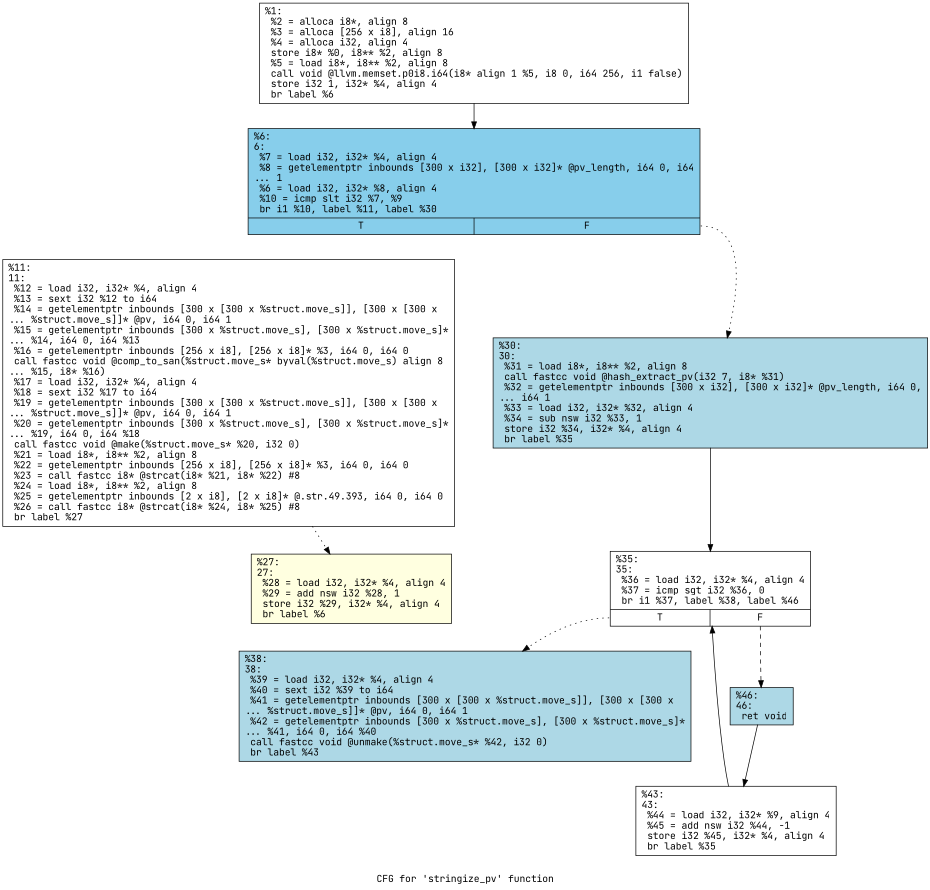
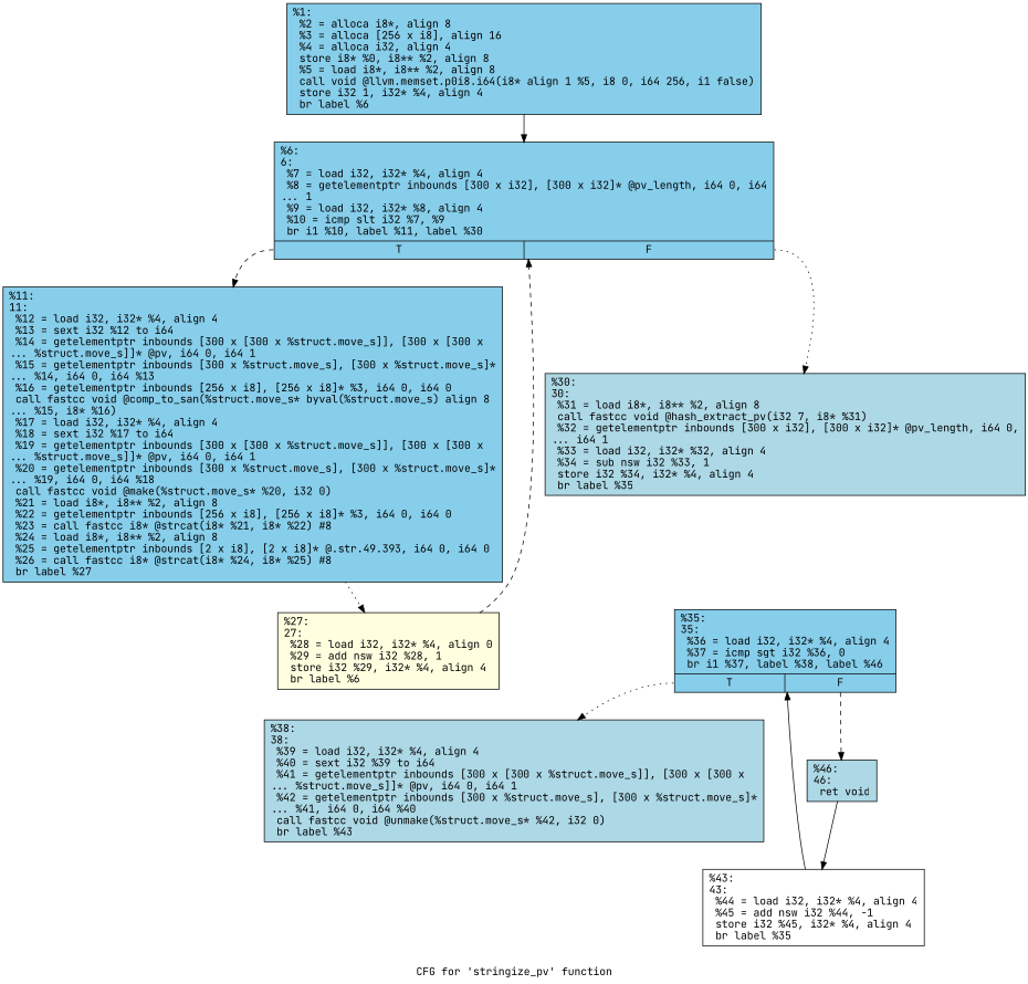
  digraph {
    fontname="JetBrains Mono"
    label="CFG for 'stringize_pv' function"
    node [fillcolor=white fontname="JetBrains Mono" shape=record style=filled]
    edge [fontname="JetBrains Mono" style=solid]
-   n1 [label="{%1:\l  %2 = alloca i8*, align 8\l  %3 = alloca [256 x i8], align 16\l  %4 = alloca i32, align 4\l  store i8* %0, i8** %2, align 8\l  %5 = load i8*, i8** %2, align 8\l  call void @llvm.memset.p0i8.i64(i8* align 1 %5, i8 0, i64 256, i1 false)\l  store i32 1, i32* %4, align 4\l  br label %6\l}"]
-   n2 [fillcolor=skyblue label="{%6:\l6:                                                \l  %7 = load i32, i32* %4, align 4\l  %8 = getelementptr inbounds [300 x i32], [300 x i32]* @pv_length, i64 0, i64\l... 1\l  %6 = load i32, i32* %8, align 4\l  %10 = icmp slt i32 %7, %9\l  br i1 %10, label %11, label %30\l|{<s0>T|<s1>F}}"]
-   n3 [label="{%11:\l11:                                               \l  %12 = load i32, i32* %4, align 4\l  %13 = sext i32 %12 to i64\l  %14 = getelementptr inbounds [300 x [300 x %struct.move_s]], [300 x [300 x\l... %struct.move_s]]* @pv, i64 0, i64 1\l  %15 = getelementptr inbounds [300 x %struct.move_s], [300 x %struct.move_s]*\l... %14, i64 0, i64 %13\l  %16 = getelementptr inbounds [256 x i8], [256 x i8]* %3, i64 0, i64 0\l  call fastcc void @comp_to_san(%struct.move_s* byval(%struct.move_s) align 8\l... %15, i8* %16)\l  %17 = load i32, i32* %4, align 4\l  %18 = sext i32 %17 to i64\l  %19 = getelementptr inbounds [300 x [300 x %struct.move_s]], [300 x [300 x\l... %struct.move_s]]* @pv, i64 0, i64 1\l  %20 = getelementptr inbounds [300 x %struct.move_s], [300 x %struct.move_s]*\l... %19, i64 0, i64 %18\l  call fastcc void @make(%struct.move_s* %20, i32 0)\l  %21 = load i8*, i8** %2, align 8\l  %22 = getelementptr inbounds [256 x i8], [256 x i8]* %3, i64 0, i64 0\l  %23 = call fastcc i8* @strcat(i8* %21, i8* %22) #8\l  %24 = load i8*, i8** %2, align 8\l  %25 = getelementptr inbounds [2 x i8], [2 x i8]* @.str.49.393, i64 0, i64 0\l  %26 = call fastcc i8* @strcat(i8* %24, i8* %25) #8\l  br label %27\l}"]
+   n1 [fillcolor=skyblue label="{%1:\l  %2 = alloca i8*, align 8\l  %3 = alloca [256 x i8], align 16\l  %4 = alloca i32, align 4\l  store i8* %0, i8** %2, align 8\l  %5 = load i8*, i8** %2, align 8\l  call void @llvm.memset.p0i8.i64(i8* align 1 %5, i8 0, i64 256, i1 false)\l  store i32 1, i32* %4, align 4\l  br label %6\l}"]
+   n2 [fillcolor=skyblue label="{%6:\l6:                                                \l  %7 = load i32, i32* %4, align 4\l  %8 = getelementptr inbounds [300 x i32], [300 x i32]* @pv_length, i64 0, i64\l... 1\l  %9 = load i32, i32* %8, align 4\l  %10 = icmp slt i32 %7, %9\l  br i1 %10, label %11, label %30\l|{<s0>T|<s1>F}}"]
+   n3 [fillcolor=skyblue label="{%11:\l11:                                               \l  %12 = load i32, i32* %4, align 4\l  %13 = sext i32 %12 to i64\l  %14 = getelementptr inbounds [300 x [300 x %struct.move_s]], [300 x [300 x\l... %struct.move_s]]* @pv, i64 0, i64 1\l  %15 = getelementptr inbounds [300 x %struct.move_s], [300 x %struct.move_s]*\l... %14, i64 0, i64 %13\l  %16 = getelementptr inbounds [256 x i8], [256 x i8]* %3, i64 0, i64 0\l  call fastcc void @comp_to_san(%struct.move_s* byval(%struct.move_s) align 8\l... %15, i8* %16)\l  %17 = load i32, i32* %4, align 4\l  %18 = sext i32 %17 to i64\l  %19 = getelementptr inbounds [300 x [300 x %struct.move_s]], [300 x [300 x\l... %struct.move_s]]* @pv, i64 0, i64 1\l  %20 = getelementptr inbounds [300 x %struct.move_s], [300 x %struct.move_s]*\l... %19, i64 0, i64 %18\l  call fastcc void @make(%struct.move_s* %20, i32 0)\l  %21 = load i8*, i8** %2, align 8\l  %22 = getelementptr inbounds [256 x i8], [256 x i8]* %3, i64 0, i64 0\l  %23 = call fastcc i8* @strcat(i8* %21, i8* %22) #8\l  %24 = load i8*, i8** %2, align 8\l  %25 = getelementptr inbounds [2 x i8], [2 x i8]* @.str.49.393, i64 0, i64 0\l  %26 = call fastcc i8* @strcat(i8* %24, i8* %25) #8\l  br label %27\l}"]
    n4 [fillcolor=lightblue label="{%30:\l30:                                               \l  %31 = load i8*, i8** %2, align 8\l  call fastcc void @hash_extract_pv(i32 7, i8* %31)\l  %32 = getelementptr inbounds [300 x i32], [300 x i32]* @pv_length, i64 0,\l... i64 1\l  %33 = load i32, i32* %32, align 4\l  %34 = sub nsw i32 %33, 1\l  store i32 %34, i32* %4, align 4\l  br label %35\l}"]
-   n5 [fillcolor=lightyellow label="{%27:\l27:                                               \l  %28 = load i32, i32* %4, align 4\l  %29 = add nsw i32 %28, 1\l  store i32 %29, i32* %4, align 4\l  br label %6\l}"]
-   n6 [label="{%35:\l35:                                               \l  %36 = load i32, i32* %4, align 4\l  %37 = icmp sgt i32 %36, 0\l  br i1 %37, label %38, label %46\l|{<s0>T|<s1>F}}"]
+   n5 [fillcolor=lightyellow label="{%27:\l27:                                               \l  %28 = load i32, i32* %4, align 0\l  %29 = add nsw i32 %28, 1\l  store i32 %29, i32* %4, align 4\l  br label %6\l}"]
+   n6 [fillcolor=skyblue label="{%35:\l35:                                               \l  %36 = load i32, i32* %4, align 4\l  %37 = icmp sgt i32 %36, 0\l  br i1 %37, label %38, label %46\l|{<s0>T|<s1>F}}"]
    n7 [fillcolor=lightblue label="{%38:\l38:                                               \l  %39 = load i32, i32* %4, align 4\l  %40 = sext i32 %39 to i64\l  %41 = getelementptr inbounds [300 x [300 x %struct.move_s]], [300 x [300 x\l... %struct.move_s]]* @pv, i64 0, i64 1\l  %42 = getelementptr inbounds [300 x %struct.move_s], [300 x %struct.move_s]*\l... %41, i64 0, i64 %40\l  call fastcc void @unmake(%struct.move_s* %42, i32 0)\l  br label %43\l}"]
    n8 [fillcolor=lightblue label="{%46:\l46:                                               \l  ret void\l}"]
-   n9 [label="{%43:\l43:                                               \l  %44 = load i32, i32* %9, align 4\l  %45 = add nsw i32 %44, -1\l  store i32 %45, i32* %4, align 4\l  br label %35\l}"]
+   n9 [label="{%43:\l43:                                               \l  %44 = load i32, i32* %4, align 4\l  %45 = add nsw i32 %44, -1\l  store i32 %45, i32* %4, align 4\l  br label %35\l}"]
    n1 -> n2
+   n2 -> n3 [style=dashed tailport=s0]
    n2 -> n4 [style=dotted tailport=s1]
    n3 -> n5 [style=dotted]
-   n4 -> n6
+   n5 -> n2 [style=dashed]
    n6 -> n7 [style=dotted tailport=s0]
    n6 -> n8 [style=dashed tailport=s1]
    n8 -> n9
    n9 -> n6
  }
